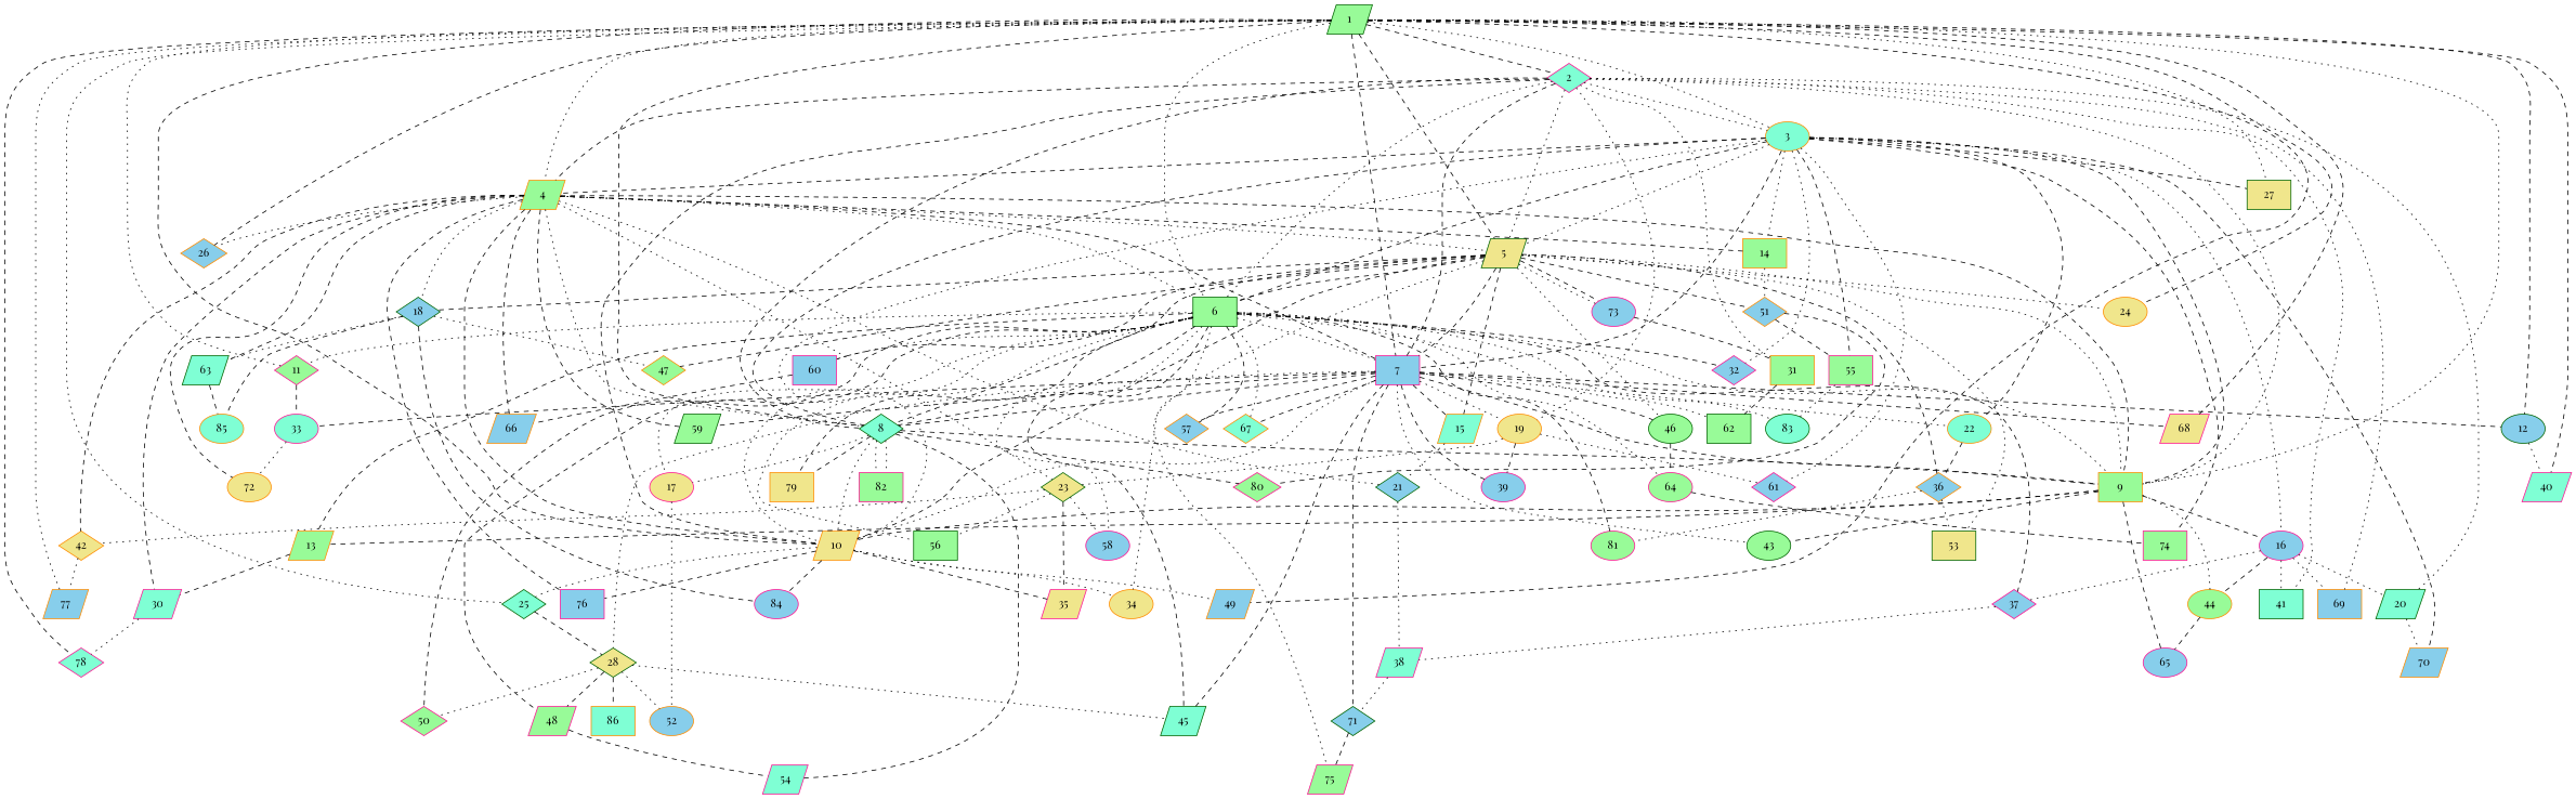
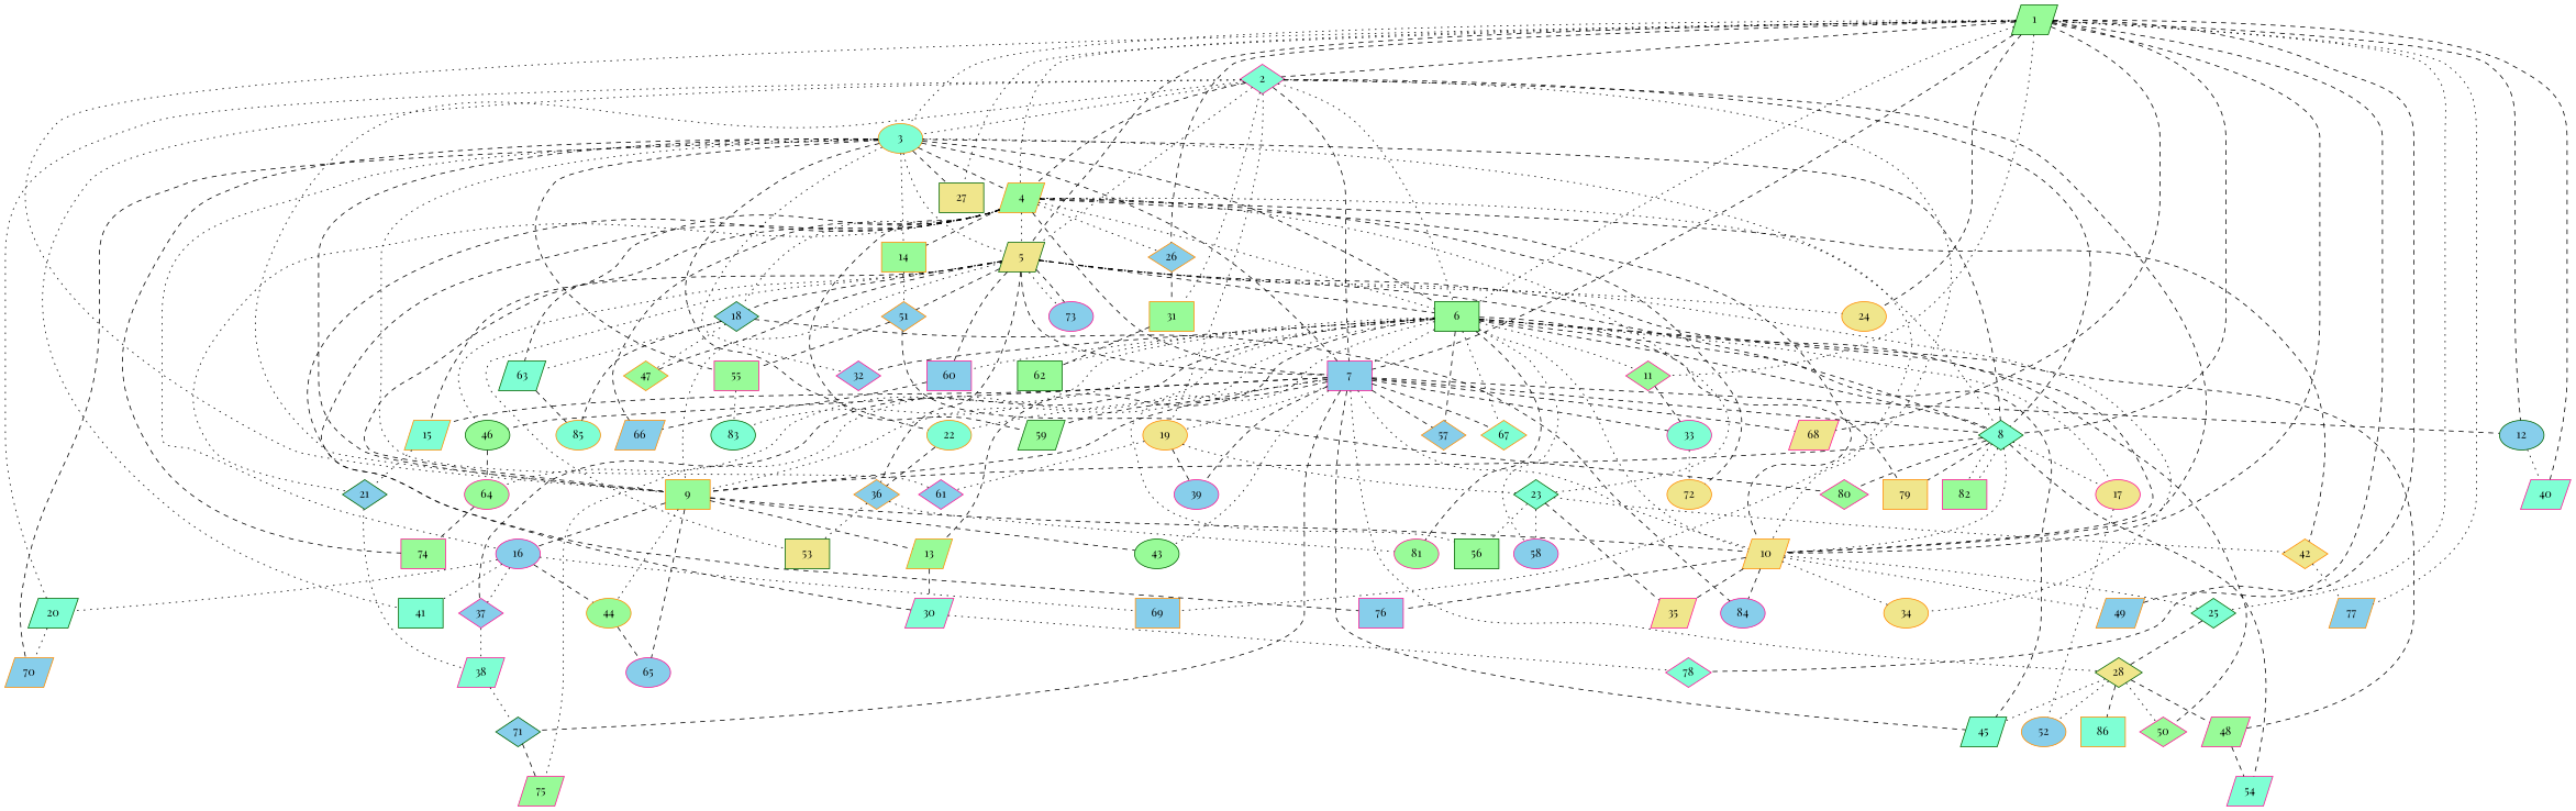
  graph {
    fontname="Playfair Display"
    node [color=deeppink fillcolor=skyblue fontname="Playfair Display" shape=ellipse style=filled]
    edge [fontname="Playfair Display" style=dashed]
    1 [color=darkgreen fillcolor=palegreen shape=parallelogram]
    2 [fillcolor=aquamarine shape=diamond]
    3 [color=darkorange fillcolor=aquamarine]
    4 [color=darkorange fillcolor=palegreen shape=parallelogram]
    5 [color=darkgreen fillcolor=khaki shape=parallelogram]
    6 [color=darkgreen fillcolor=palegreen shape=box]
    7 [shape=box]
    8 [color=darkgreen fillcolor=aquamarine shape=diamond]
    9 [color=darkorange fillcolor=palegreen shape=box]
    10 [color=darkorange fillcolor=khaki shape=parallelogram]
    11 [fillcolor=palegreen shape=diamond]
    12 [color=darkgreen]
    24 [color=darkorange fillcolor=khaki]
    25 [color=darkgreen fillcolor=aquamarine shape=diamond]
    26 [color=darkorange shape=diamond]
    27 [color=darkgreen fillcolor=khaki shape=box]
    40 [fillcolor=aquamarine shape=parallelogram]
    49 [color=darkorange shape=parallelogram]
    68 [fillcolor=khaki shape=parallelogram]
    77 [color=darkorange shape=parallelogram]
    78 [fillcolor=aquamarine shape=diamond]
    19 [color=darkorange fillcolor=khaki]
    20 [color=darkgreen fillcolor=aquamarine shape=parallelogram]
    31 [color=darkorange fillcolor=palegreen shape=box]
    41 [color=darkgreen fillcolor=aquamarine shape=box]
    69 [color=darkorange shape=box]
    14 [color=darkorange fillcolor=palegreen shape=box]
    16
    22 [color=darkorange fillcolor=aquamarine]
    32 [shape=diamond]
    55 [fillcolor=palegreen shape=box]
    61 [shape=diamond]
    70 [color=darkorange shape=parallelogram]
    74 [fillcolor=palegreen shape=box]
    18 [color=darkgreen shape=diamond]
    21 [color=darkgreen shape=diamond]
-   23 [color=darkgreen fillcolor=khaki shape=diamond]
+   23 [color=darkgreen fillcolor=aquamarine shape=diamond]
    30 [fillcolor=aquamarine shape=parallelogram]
    42 [color=darkorange fillcolor=khaki shape=diamond]
    59 [color=darkgreen fillcolor=palegreen shape=parallelogram]
    63 [color=darkgreen fillcolor=aquamarine shape=parallelogram]
    66 [color=darkorange shape=parallelogram]
    72 [color=darkorange fillcolor=khaki]
    76 [shape=box]
    15 [color=darkorange fillcolor=aquamarine shape=parallelogram]
    34 [color=darkorange fillcolor=khaki]
    36 [color=darkorange shape=diamond]
    46 [color=darkgreen fillcolor=palegreen]
    47 [color=darkorange fillcolor=palegreen shape=diamond]
    51 [color=darkorange shape=diamond]
    53 [color=darkgreen fillcolor=khaki shape=box]
    60 [shape=box]
    73
    13 [color=darkorange fillcolor=palegreen shape=parallelogram]
    17 [fillcolor=khaki]
    37 [shape=diamond]
    45 [color=darkgreen fillcolor=aquamarine shape=parallelogram]
    48 [fillcolor=palegreen shape=parallelogram]
    50 [fillcolor=palegreen shape=diamond]
    56 [color=darkgreen fillcolor=palegreen shape=box]
    57 [color=darkorange shape=diamond]
    58
    62 [color=darkgreen fillcolor=palegreen shape=box]
    64 [fillcolor=palegreen]
    67 [color=darkorange fillcolor=aquamarine shape=diamond]
    75 [fillcolor=palegreen shape=parallelogram]
    79 [color=darkorange fillcolor=khaki shape=box]
    81 [fillcolor=palegreen]
    83 [color=darkgreen fillcolor=aquamarine]
    28 [color=darkgreen fillcolor=khaki shape=diamond]
    33 [fillcolor=aquamarine]
    39
    43 [color=darkgreen fillcolor=palegreen]
    71 [color=darkgreen shape=diamond]
    54 [fillcolor=aquamarine shape=parallelogram]
    80 [fillcolor=palegreen shape=diamond]
    82 [fillcolor=palegreen shape=box]
    44 [color=darkorange fillcolor=palegreen]
    65
    35 [fillcolor=khaki shape=parallelogram]
    84
    85 [color=darkorange fillcolor=aquamarine]
    38 [fillcolor=aquamarine shape=parallelogram]
    52 [color=darkorange]
    86 [color=darkorange fillcolor=aquamarine shape=box]
    1 -- 2
    1 -- 3 [style=dotted]
    1 -- 4 [style=dotted]
    1 -- 5
    1 -- 6 [style=dotted]
    1 -- 7
    1 -- 8
    1 -- 9 [style=dotted]
    1 -- 10
    1 -- 11 [style=dotted]
    1 -- 12
    1 -- 24
    1 -- 25 [style=dotted]
    1 -- 26
    1 -- 27 [style=dotted]
    1 -- 40
    1 -- 49
    1 -- 68
    1 -- 77 [style=dotted]
    1 -- 78
    2 -- 3 [style=dotted]
    2 -- 4
    2 -- 5 [style=dotted]
    2 -- 6 [style=dotted]
    2 -- 7
    2 -- 8
    2 -- 9 [style=dotted]
    2 -- 10
    2 -- 19 [style=dotted]
    2 -- 20 [style=dotted]
    2 -- 31 [style=dotted]
    2 -- 41 [style=dotted]
    2 -- 69 [style=dotted]
    3 -- 4
    3 -- 5 [style=dotted]
    3 -- 6
    3 -- 7
    3 -- 8
    3 -- 9
    3 -- 10 [style=dotted]
    3 -- 27
    3 -- 14 [style=dotted]
    3 -- 16 [style=dotted]
    3 -- 22
    3 -- 32 [style=dotted]
    3 -- 55
    3 -- 61 [style=dotted]
    3 -- 70
    3 -- 74
    4 -- 5 [style=dotted]
    4 -- 6 [style=dotted]
    4 -- 7
    4 -- 8 [style=dotted]
    4 -- 9
    4 -- 10
    4 -- 26 [style=dotted]
    4 -- 14
    4 -- 18 [style=dotted]
    4 -- 21 [style=dotted]
    4 -- 23 [style=dotted]
    4 -- 30
    4 -- 42
    4 -- 59
    4 -- 63
    4 -- 66
    4 -- 72
    4 -- 76
    5 -- 6
    5 -- 7
    5 -- 8
    5 -- 9 [style=dotted]
    5 -- 10
    5 -- 24 [style=dotted]
    5 -- 18
    5 -- 15
    5 -- 34 [style=dotted]
    5 -- 36
    5 -- 46 [style=dotted]
    5 -- 47
    5 -- 51
    5 -- 53 [style=dotted]
    5 -- 60
    5 -- 73 [style=dotted]
    5 -- 73
    6 -- 7 [style=dotted]
    6 -- 8
    6 -- 9 [style=dotted]
    6 -- 10 [style=dotted]
    6 -- 11 [style=dotted]
    6 -- 32
    6 -- 60 [style=dotted]
    6 -- 13
    6 -- 17 [style=dotted]
    6 -- 37
    6 -- 45
    6 -- 48
    6 -- 50
    6 -- 56 [style=dotted]
    6 -- 57
    6 -- 58 [style=dotted]
    6 -- 62 [style=dotted]
    6 -- 64 [style=dotted]
    6 -- 67 [style=dotted]
    6 -- 75 [style=dotted]
    6 -- 79
    6 -- 81
    6 -- 83 [style=dotted]
    7 -- 8
    7 -- 9
    7 -- 10 [style=dotted]
    7 -- 12
    7 -- 68
    7 -- 19 [style=dotted]
    7 -- 22 [style=dotted]
    7 -- 59
    7 -- 15
    7 -- 46
    7 -- 45
    7 -- 57
    7 -- 67
    7 -- 28 [style=dotted]
    7 -- 33
    7 -- 39
    7 -- 43 [style=dotted]
    7 -- 71
    8 -- 9
    8 -- 10 [style=dotted]
    8 -- 17 [style=dotted]
    8 -- 79
    8 -- 54
    8 -- 80
    8 -- 82 [style=dotted]
    8 -- 82 [style=dotted]
    9 -- 10
    9 -- 16
    9 -- 13
    9 -- 43
    9 -- 44 [style=dotted]
    9 -- 65
    10 -- 25 [style=dotted]
    10 -- 49 [style=dotted]
    10 -- 76
    10 -- 34 [style=dotted]
    10 -- 35
    10 -- 84
    11 -- 33
    12 -- 40 [style=dotted]
    25 -- 28
-   73 -- 31
+   26 -- 31
    19 -- 61 [style=dotted]
    19 -- 23 [style=dotted]
    19 -- 39
    20 -- 70 [style=dotted]
    31 -- 62
    14 -- 51 [style=dotted]
    16 -- 20 [style=dotted]
    16 -- 41 [style=dotted]
    16 -- 69 [style=dotted]
    16 -- 37 [style=dotted]
    16 -- 44
    22 -- 36
    55 -- 83 [style=dotted]
    18 -- 63 [style=dotted]
    18 -- 47 [style=dotted]
    18 -- 84
    18 -- 85
    21 -- 38 [style=dotted]
    23 -- 42 [style=dotted]
    23 -- 56 [style=dotted]
    23 -- 58 [style=dotted]
    23 -- 35
    30 -- 78 [style=dotted]
    42 -- 77 [style=dotted]
    63 -- 85
    15 -- 21 [style=dotted]
    36 -- 53 [style=dotted]
    36 -- 81 [style=dotted]
    46 -- 64
    51 -- 55
    51 -- 80
    60 -- 66
    13 -- 30
    17 -- 52 [style=dotted]
    37 -- 38 [style=dotted]
    48 -- 54
    64 -- 74
    28 -- 45 [style=dotted]
    28 -- 48
    28 -- 50 [style=dotted]
    28 -- 52 [style=dotted]
    28 -- 86
    33 -- 72 [style=dotted]
    71 -- 75
    44 -- 65
    38 -- 71 [style=dotted]
  }
